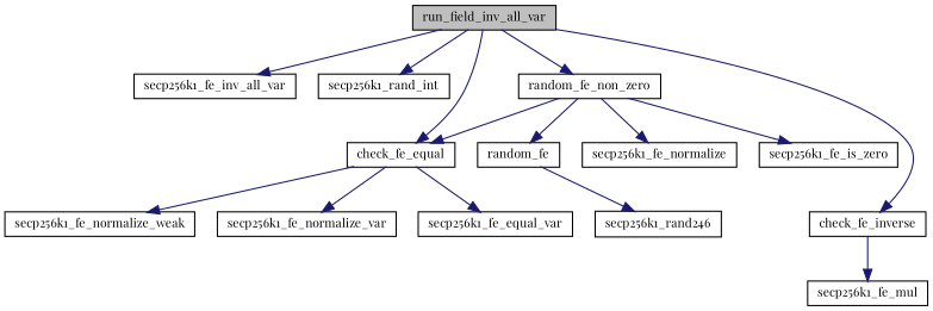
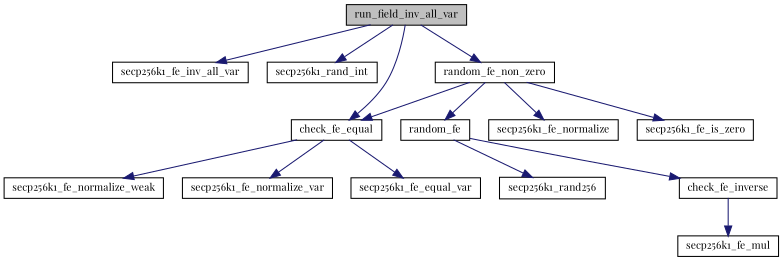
  digraph {
    fontname="Playfair Display"
    rankdir=TB
    node [color=black fillcolor=white fontname="Playfair Display" fontsize=10 shape=record style=filled]
    edge [color=midnightblue fontname="Playfair Display" fontsize=10 labelfontname=Helvetica labelfontsize=10 style=solid]
    n1 [fillcolor=grey75 fontcolor=black height=0.2 label=run_field_inv_all_var width=0.4]
    n2 [height=0.2 label=secp256k1_fe_inv_all_var width=0.4]
    n3 [height=0.2 label=secp256k1_rand_int width=0.4]
    n4 [height=0.2 label=random_fe_non_zero width=0.4]
    n5 [height=0.2 label=check_fe_inverse width=0.4]
    n6 [height=0.2 label=check_fe_equal width=0.4]
    n7 [height=0.2 label=random_fe width=0.4]
    n8 [height=0.2 label=secp256k1_fe_normalize width=0.4]
    n9 [height=0.2 label=secp256k1_fe_is_zero width=0.4]
    n10 [height=0.2 label=secp256k1_fe_mul width=0.4]
    n11 [height=0.2 label=secp256k1_fe_normalize_weak width=0.4]
    n12 [height=0.2 label=secp256k1_fe_normalize_var width=0.4]
    n13 [height=0.2 label=secp256k1_fe_equal_var width=0.4]
-   n14 [height=0.2 label=secp256k1_rand246 width=0.4]
+   n14 [height=0.2 label=secp256k1_rand256 width=0.4]
    n1 -> n2
    n1 -> n3
    n1 -> n4
-   n1 -> n5
+   n7 -> n5
    n1 -> n6
    n4 -> n6
    n4 -> n7
    n4 -> n8
    n4 -> n9
    n5 -> n10
    n6 -> n11
    n6 -> n12
    n6 -> n13
    n7 -> n14
  }
